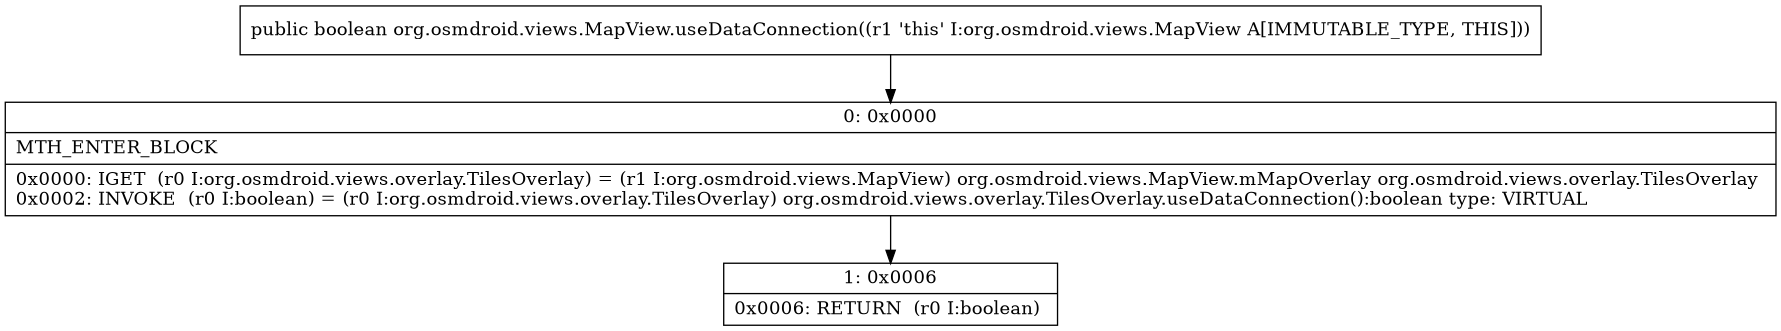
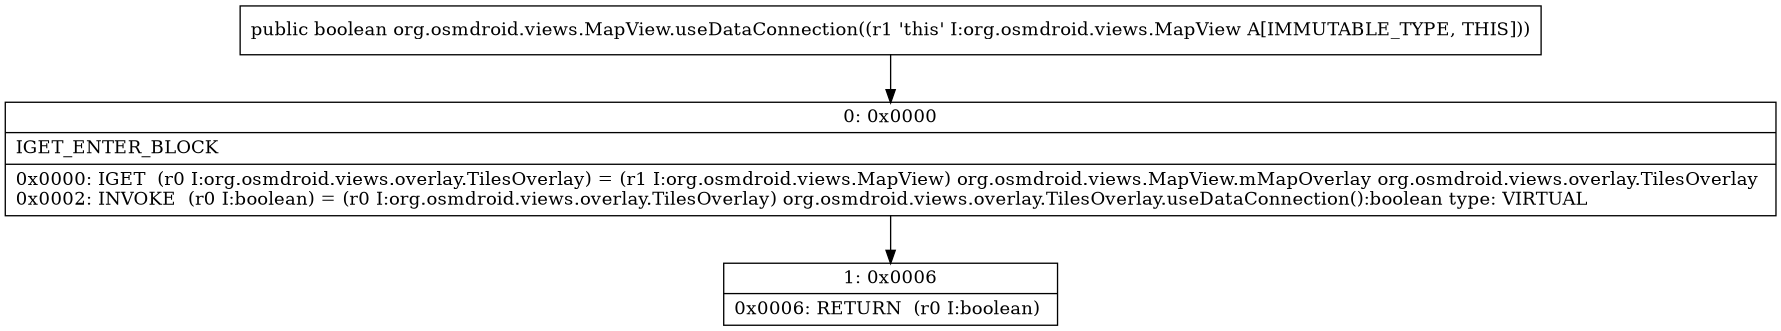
  digraph {
    node [shape=record]
-   n1 [label="{0\:\ 0x0000|MTH_ENTER_BLOCK\l|0x0000: IGET  (r0 I:org.osmdroid.views.overlay.TilesOverlay) = (r1 I:org.osmdroid.views.MapView) org.osmdroid.views.MapView.mMapOverlay org.osmdroid.views.overlay.TilesOverlay \l0x0002: INVOKE  (r0 I:boolean) = (r0 I:org.osmdroid.views.overlay.TilesOverlay) org.osmdroid.views.overlay.TilesOverlay.useDataConnection():boolean type: VIRTUAL \l}"]
+   n1 [label="{0\:\ 0x0000|IGET_ENTER_BLOCK\l|0x0000: IGET  (r0 I:org.osmdroid.views.overlay.TilesOverlay) = (r1 I:org.osmdroid.views.MapView) org.osmdroid.views.MapView.mMapOverlay org.osmdroid.views.overlay.TilesOverlay \l0x0002: INVOKE  (r0 I:boolean) = (r0 I:org.osmdroid.views.overlay.TilesOverlay) org.osmdroid.views.overlay.TilesOverlay.useDataConnection():boolean type: VIRTUAL \l}"]
    n2 [label="{1\:\ 0x0006|0x0006: RETURN  (r0 I:boolean) \l}"]
    n3 [label="{public boolean org.osmdroid.views.MapView.useDataConnection((r1 'this' I:org.osmdroid.views.MapView A[IMMUTABLE_TYPE, THIS])) }"]
    n1 -> n2
    n3 -> n1
  }
